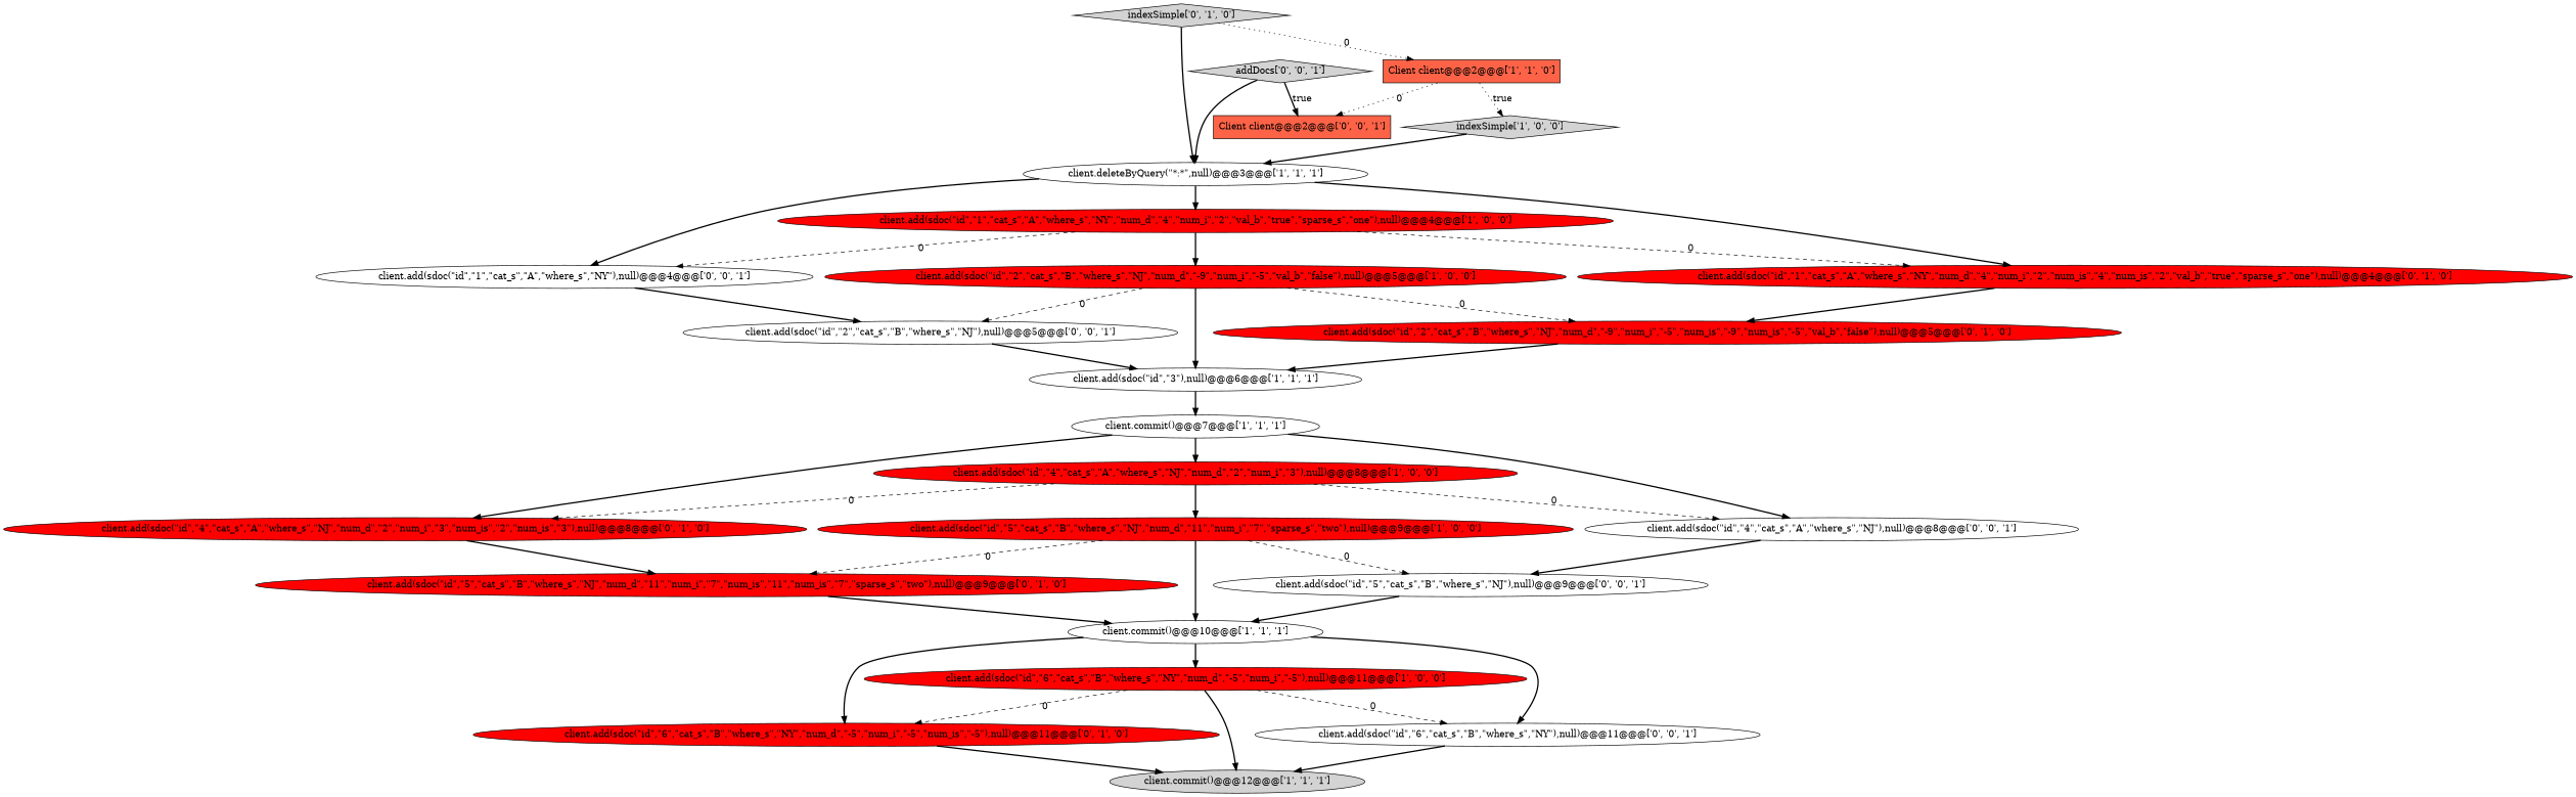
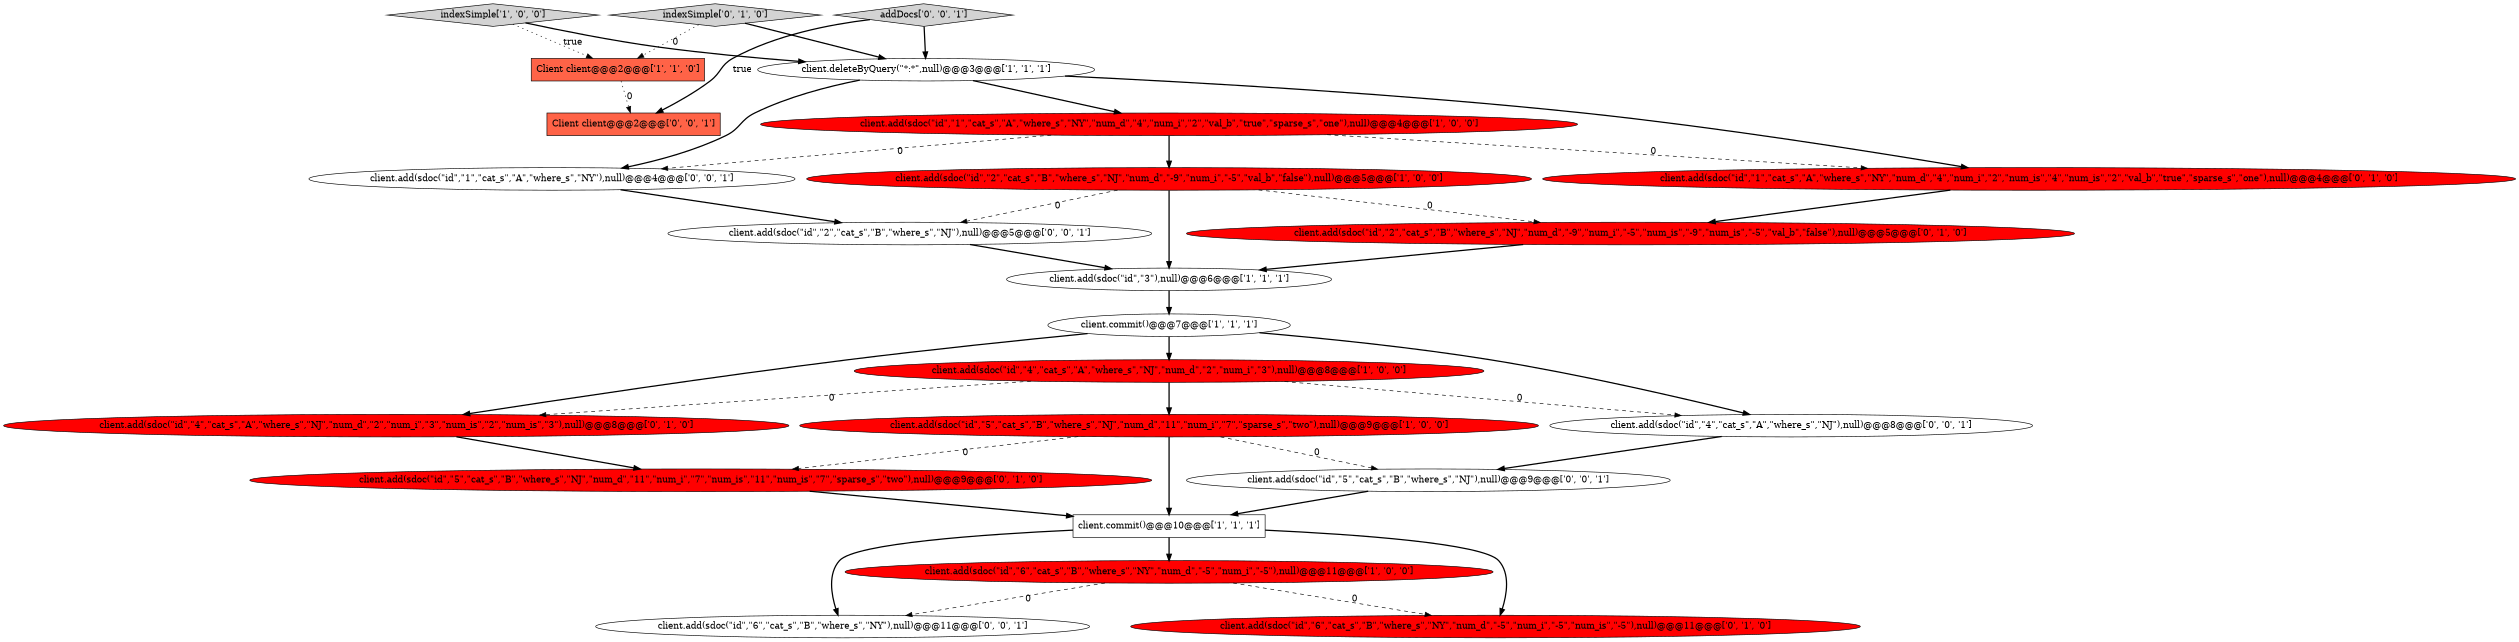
  digraph {
    node [fillcolor=red shape=ellipse style=filled]
    edge [style=bold]
    n1 [label="client.add(sdoc(\"id\",\"5\",\"cat_s\",\"B\",\"where_s\",\"NJ\",\"num_d\",\"11\",\"num_i\",\"7\",\"sparse_s\",\"two\"),null)@@@9@@@['1', '0', '0']"]
    n2 [fillcolor=white label="client.add(sdoc(\"id\",\"5\",\"cat_s\",\"B\",\"where_s\",\"NJ\"),null)@@@9@@@['0', '0', '1']"]
    n3 [label="client.add(sdoc(\"id\",\"5\",\"cat_s\",\"B\",\"where_s\",\"NJ\",\"num_d\",\"11\",\"num_i\",\"7\",\"num_is\",\"11\",\"num_is\",\"7\",\"sparse_s\",\"two\"),null)@@@9@@@['0', '1', '0']"]
-   n4 [fillcolor=white label="client.commit()@@@10@@@['1', '1', '1']"]
+   n4 [fillcolor=white label="client.commit()@@@10@@@['1', '1', '1']" shape=box]
    n5 [label="client.add(sdoc(\"id\",\"6\",\"cat_s\",\"B\",\"where_s\",\"NY\",\"num_d\",\"-5\",\"num_i\",\"-5\"),null)@@@11@@@['1', '0', '0']"]
    n6 [fillcolor=white label="client.add(sdoc(\"id\",\"6\",\"cat_s\",\"B\",\"where_s\",\"NY\"),null)@@@11@@@['0', '0', '1']"]
    n7 [label="client.add(sdoc(\"id\",\"6\",\"cat_s\",\"B\",\"where_s\",\"NY\",\"num_d\",\"-5\",\"num_i\",\"-5\",\"num_is\",\"-5\"),null)@@@11@@@['0', '1', '0']"]
    n8 [fillcolor=white label="client.add(sdoc(\"id\",\"3\"),null)@@@6@@@['1', '1', '1']"]
    n9 [fillcolor=white label="client.commit()@@@7@@@['1', '1', '1']"]
    n10 [label="client.add(sdoc(\"id\",\"4\",\"cat_s\",\"A\",\"where_s\",\"NJ\",\"num_d\",\"2\",\"num_i\",\"3\",\"num_is\",\"2\",\"num_is\",\"3\"),null)@@@8@@@['0', '1', '0']"]
    n11 [fillcolor=white label="client.add(sdoc(\"id\",\"4\",\"cat_s\",\"A\",\"where_s\",\"NJ\"),null)@@@8@@@['0', '0', '1']"]
    n12 [label="client.add(sdoc(\"id\",\"4\",\"cat_s\",\"A\",\"where_s\",\"NJ\",\"num_d\",\"2\",\"num_i\",\"3\"),null)@@@8@@@['1', '0', '0']"]
    n13 [fillcolor=white label="client.add(sdoc(\"id\",\"2\",\"cat_s\",\"B\",\"where_s\",\"NJ\"),null)@@@5@@@['0', '0', '1']"]
    n14 [label="client.add(sdoc(\"id\",\"2\",\"cat_s\",\"B\",\"where_s\",\"NJ\",\"num_d\",\"-9\",\"num_i\",\"-5\",\"num_is\",\"-9\",\"num_is\",\"-5\",\"val_b\",\"false\"),null)@@@5@@@['0', '1', '0']"]
    n15 [label="client.add(sdoc(\"id\",\"2\",\"cat_s\",\"B\",\"where_s\",\"NJ\",\"num_d\",\"-9\",\"num_i\",\"-5\",\"val_b\",\"false\"),null)@@@5@@@['1', '0', '0']"]
    n16 [label="client.add(sdoc(\"id\",\"1\",\"cat_s\",\"A\",\"where_s\",\"NY\",\"num_d\",\"4\",\"num_i\",\"2\",\"val_b\",\"true\",\"sparse_s\",\"one\"),null)@@@4@@@['1', '0', '0']"]
    n17 [label="client.add(sdoc(\"id\",\"1\",\"cat_s\",\"A\",\"where_s\",\"NY\",\"num_d\",\"4\",\"num_i\",\"2\",\"num_is\",\"4\",\"num_is\",\"2\",\"val_b\",\"true\",\"sparse_s\",\"one\"),null)@@@4@@@['0', '1', '0']"]
    n18 [fillcolor=white label="client.add(sdoc(\"id\",\"1\",\"cat_s\",\"A\",\"where_s\",\"NY\"),null)@@@4@@@['0', '0', '1']"]
    n19 [fillcolor=tomato label="Client client@@@2@@@['0', '0', '1']" shape=box]
-   n20 [fillcolor=lightgray label="client.commit()@@@12@@@['1', '1', '1']"]
    n21 [fillcolor=white label="client.deleteByQuery(\"*:*\",null)@@@3@@@['1', '1', '1']"]
    n22 [fillcolor=lightgray label="addDocs['0', '0', '1']" shape=diamond]
    n23 [fillcolor=lightgray label="indexSimple['1', '0', '0']" shape=diamond]
    n24 [fillcolor=tomato label="Client client@@@2@@@['1', '1', '0']" shape=box]
    n25 [fillcolor=lightgray label="indexSimple['0', '1', '0']" shape=diamond]
    n1 -> n2 [label=0 style=dashed]
    n1 -> n3 [label=0 style=dashed]
    n1 -> n4
    n2 -> n4
    n3 -> n4
    n4 -> n5
    n4 -> n6
    n4 -> n7
    n5 -> n6 [label=0 style=dashed]
    n5 -> n7 [label=0 style=dashed]
-   n5 -> n20
-   n6 -> n20
-   n7 -> n20
    n8 -> n9
    n9 -> n10
    n9 -> n11
    n9 -> n12
    n10 -> n3
    n11 -> n2
    n12 -> n1
    n12 -> n10 [label=0 style=dashed]
    n12 -> n11 [label=0 style=dashed]
    n13 -> n8
    n14 -> n8
    n15 -> n8
    n15 -> n13 [label=0 style=dashed]
    n15 -> n14 [label=0 style=dashed]
    n16 -> n15
    n16 -> n17 [label=0 style=dashed]
    n16 -> n18 [label=0 style=dashed]
    n17 -> n14
    n18 -> n13
    n21 -> n16
    n21 -> n17
    n21 -> n18
    n22 -> n19 [label=true]
    n22 -> n21
    n23 -> n21
-   n24 -> n23 [label=true style=dotted]
+   n23 -> n24 [label=true style=dotted]
    n24 -> n19 [label=0 style=dotted]
    n25 -> n21
    n25 -> n24 [label=0 style=dotted]
  }
